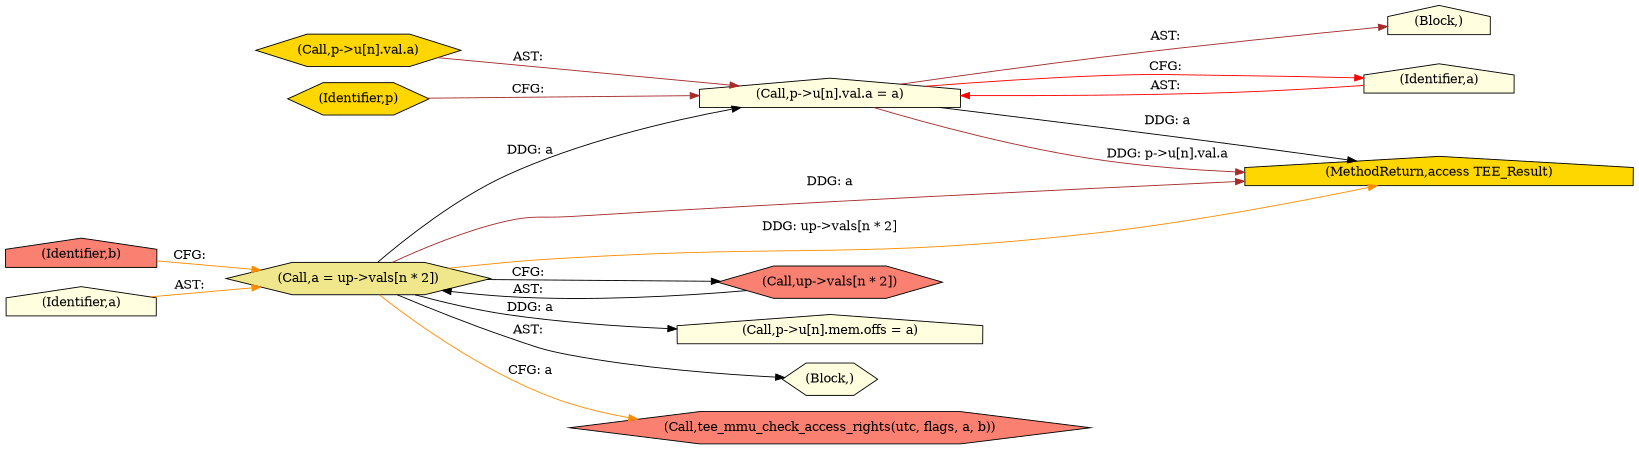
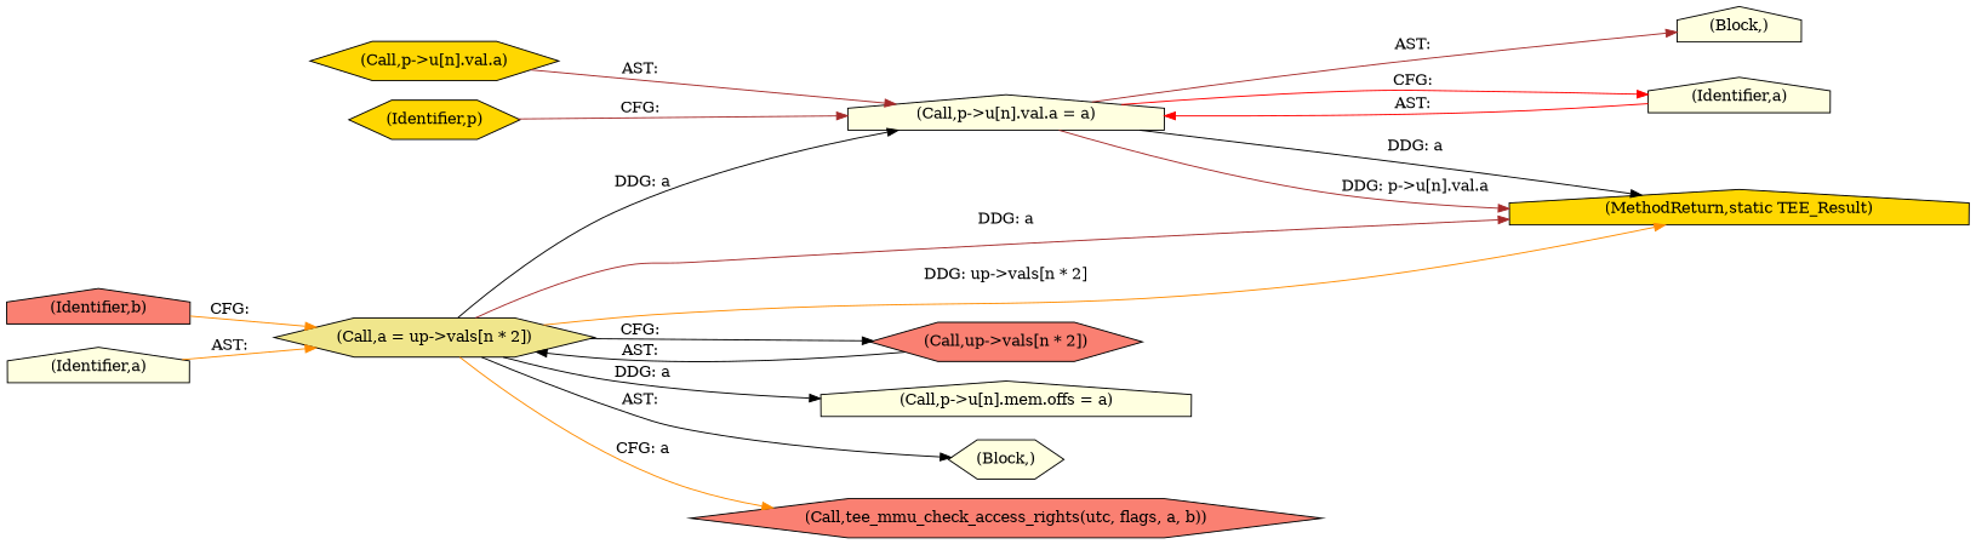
  digraph {
    rankdir=LR
    node [fillcolor=lightyellow shape=house style=filled]
    edge [color=black]
    n1 [label="(Call,p->u[n].val.a = a)"]
    n2 [label="(Block,)"]
    n3 [label="(Identifier,a)"]
-   n4 [fillcolor=gold label="(MethodReturn,access TEE_Result)"]
+   n4 [fillcolor=gold label="(MethodReturn,static TEE_Result)"]
    n5 [fillcolor=khaki label="(Call,a = up->vals[n * 2])" shape=hexagon]
    n6 [fillcolor=salmon label="(Call,up->vals[n * 2])" shape=hexagon]
    n7 [label="(Call,p->u[n].mem.offs = a)"]
    n8 [label="(Block,)" shape=hexagon]
    n9 [fillcolor=salmon label="(Call,tee_mmu_check_access_rights(utc, flags, a, b))" shape=hexagon]
    n10 [fillcolor=gold label="(Call,p->u[n].val.a)" shape=hexagon]
    n11 [fillcolor=salmon label="(Identifier,b)"]
    n12 [label="(Identifier,a)"]
    n13 [fillcolor=gold label="(Identifier,p)" shape=hexagon]
    n1 -> n2 [color=brown label="AST: "]
    n1 -> n3 [color=red label="CFG: "]
    n1 -> n4 [label="DDG: a"]
    n1 -> n4 [color=brown label="DDG: p->u[n].val.a"]
    n3 -> n1 [color=red label="AST: "]
    n5 -> n1 [label="DDG: a"]
    n5 -> n4 [color=brown label="DDG: a"]
    n5 -> n4 [color=darkorange label="DDG: up->vals[n * 2]"]
    n5 -> n6 [label="CFG: "]
    n5 -> n7 [label="DDG: a"]
    n5 -> n8 [label="AST: "]
    n5 -> n9 [color=darkorange label="CFG: a"]
    n6 -> n5 [label="AST: "]
    n10 -> n1 [color=brown label="AST: "]
    n11 -> n5 [color=darkorange label="CFG: "]
    n12 -> n5 [color=darkorange label="AST: "]
    n13 -> n1 [color=brown label="CFG: "]
  }
